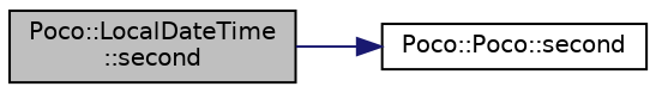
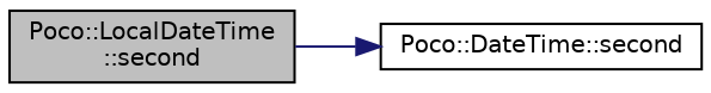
  digraph {
    rankdir=LR
    node [color=black fontname=Helvetica fontsize=10 shape=record style=filled]
    n1 [fillcolor=grey75 fontcolor=black height=0.2 label="Poco::LocalDateTime\l::second" width=0.4]
-   n2 [fillcolor=white height=0.2 label="Poco::Poco::second" width=0.4]
+   n2 [fillcolor=white height=0.2 label="Poco::DateTime::second" width=0.4]
    n1 -> n2 [color=midnightblue fontname=Helvetica fontsize=10 labelfontname=Helvetica labelfontsize=10 style=solid]
  }
